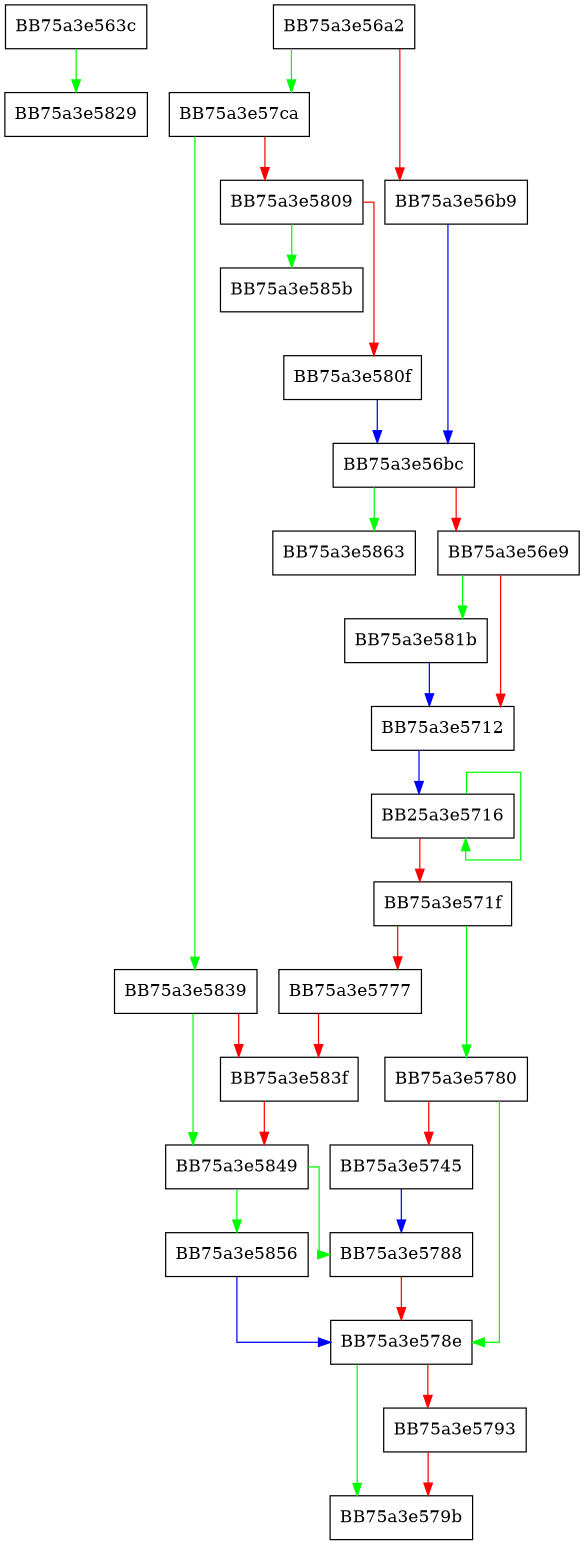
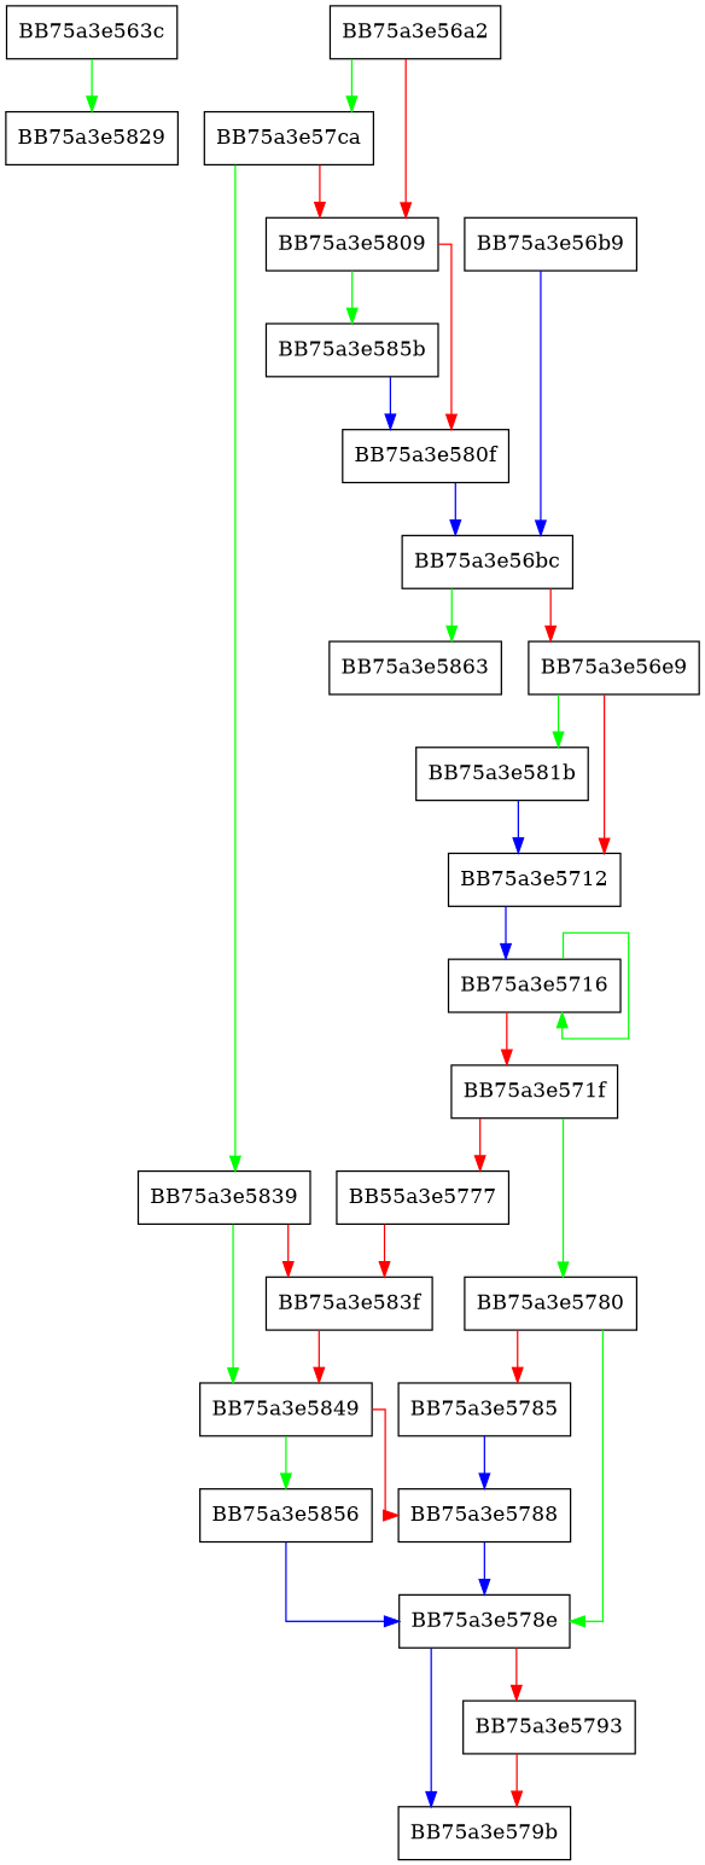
  digraph {
    splines=ortho
    node [shape=box]
    edge [color=red]
    BB75a3e563c
    BB75a3e5829
    BB75a3e56a2
    BB75a3e57ca
    BB75a3e56b9
    BB75a3e5839
    BB75a3e5809
    BB75a3e56bc
    BB75a3e5849
    BB75a3e583f
    BB75a3e585b
    BB75a3e580f
    BB75a3e5863
    BB75a3e56e9
    BB75a3e581b
    BB75a3e5712
-   BB75a3e5716 [label=BB25a3e5716]
+   BB75a3e5716
    BB75a3e571f
    BB75a3e5780
-   BB75a3e5777
+   BB75a3e5777 [label=BB55a3e5777]
    BB75a3e578e
-   BB75a3e5785 [label=BB75a3e5745]
+   BB75a3e5785
    BB75a3e579b
    BB75a3e5793
    BB75a3e5788
    BB75a3e5856
    BB75a3e563c -> BB75a3e5829 [color=green]
    BB75a3e56a2 -> BB75a3e57ca [color=green]
-   BB75a3e56a2 -> BB75a3e56b9
+   BB75a3e56a2 -> BB75a3e5809
    BB75a3e57ca -> BB75a3e5839 [color=green]
    BB75a3e57ca -> BB75a3e5809
    BB75a3e56b9 -> BB75a3e56bc [color=blue]
    BB75a3e5839 -> BB75a3e5849 [color=green]
    BB75a3e5839 -> BB75a3e583f
    BB75a3e5809 -> BB75a3e585b [color=green]
    BB75a3e5809 -> BB75a3e580f
    BB75a3e56bc -> BB75a3e5863 [color=green]
    BB75a3e56bc -> BB75a3e56e9
-   BB75a3e5849 -> BB75a3e5788 [color=green]
+   BB75a3e5849 -> BB75a3e5788
    BB75a3e5849 -> BB75a3e5856 [color=green]
    BB75a3e583f -> BB75a3e5849
+   BB75a3e585b -> BB75a3e580f [color=blue]
    BB75a3e580f -> BB75a3e56bc [color=blue]
    BB75a3e56e9 -> BB75a3e581b [color=green]
    BB75a3e56e9 -> BB75a3e5712
    BB75a3e581b -> BB75a3e5712 [color=blue]
    BB75a3e5712 -> BB75a3e5716 [color=blue]
    BB75a3e5716 -> BB75a3e5716 [color=green]
    BB75a3e5716 -> BB75a3e571f
    BB75a3e571f -> BB75a3e5780 [color=green]
    BB75a3e571f -> BB75a3e5777
    BB75a3e5780 -> BB75a3e578e [color=green]
    BB75a3e5780 -> BB75a3e5785
    BB75a3e5777 -> BB75a3e583f
-   BB75a3e578e -> BB75a3e579b [color=green]
+   BB75a3e578e -> BB75a3e579b [color=blue]
    BB75a3e578e -> BB75a3e5793
    BB75a3e5785 -> BB75a3e5788 [color=blue]
    BB75a3e5793 -> BB75a3e579b
-   BB75a3e5788 -> BB75a3e578e
+   BB75a3e5788 -> BB75a3e578e [color=blue]
    BB75a3e5856 -> BB75a3e578e [color=blue]
  }
